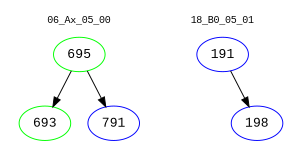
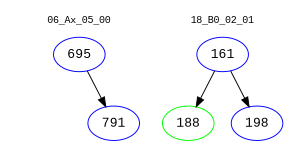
  digraph {
    fontname="Liberation Mono"
    node [color=blue fontname="Liberation Mono"]
    edge [color=black fontname="Liberation Mono"]
-   n1 [color=green label=695]
-   n2 [color=green label=693]
+   n1 [label=695]
    n3 [label=791]
-   n4 [label=191]
+   n4 [label=161]
+   n5 [color=green label=188]
    n6 [label=198]
    subgraph cluster_1 {
      color=white
      fontsize=10
      label="06_Ax_05_00"
      n1
-     n2
      n3
    }
    subgraph cluster_2 {
      color=white
      fontsize=10
-     label="18_B0_05_01"
+     label="18_B0_02_01"
      n4
+     n5
      n6
    }
-   n1 -> n2
    n1 -> n3
+   n4 -> n5
    n4 -> n6
  }
